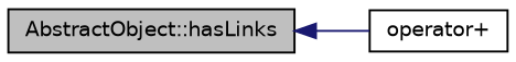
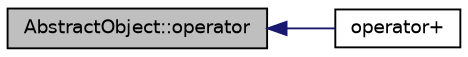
  digraph {
    rankdir=LR
    node [color=black fontname=Helvetica fontsize=10 shape=record style=filled]
-   n1 [fillcolor=grey75 fontcolor=black height=0.2 label="AbstractObject::hasLinks" width=0.4]
+   n1 [fillcolor=grey75 fontcolor=black height=0.2 label="AbstractObject::operator" width=0.4]
    n2 [fillcolor=white height=0.2 label="operator+" width=0.4]
    n1 -> n2 [color=midnightblue dir=back fontname=Helvetica fontsize=10 labelfontname=Helvetica labelfontsize=10 style=solid]
  }
